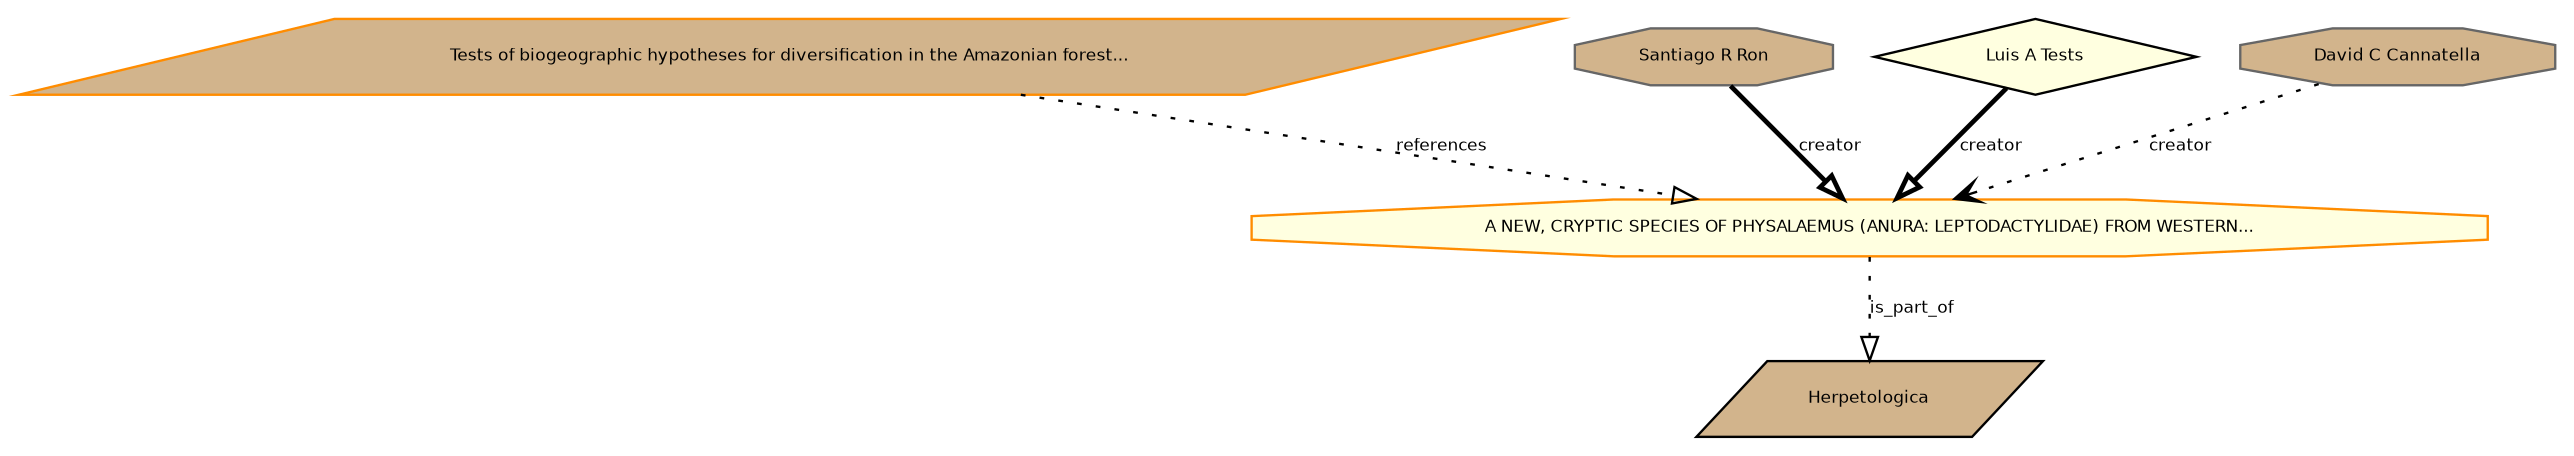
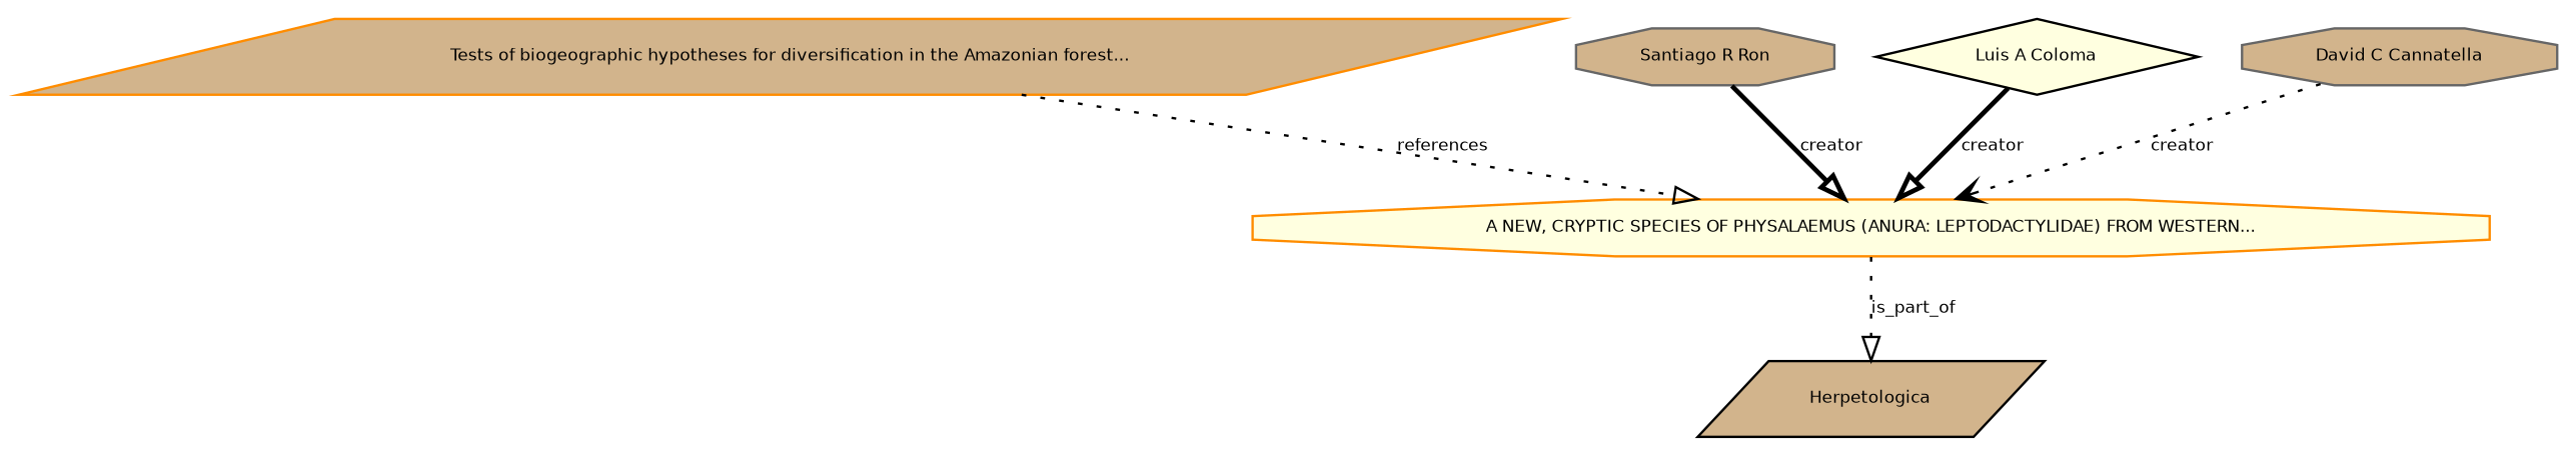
  digraph {
    node [color=darkorange fillcolor=tan fontname=Helvetica fontsize=7 shape=octagon style=filled]
    edge [arrowhead=onormal fontname=Helvetica fontsize=7 style=dotted]
    n1 [fillcolor=lightyellow height=0.27433100247 label="A NEW, CRYPTIC SPECIES OF PHYSALAEMUS (ANURA: LEPTODACTYLIDAE) FROM WESTERN..." width=0.27433100247]
    n2 [color=black height=0.27433100247 label=Herpetologica shape=parallelogram width=0.27433100247]
    n3 [height=0.27433100247 label="Tests of biogeographic hypotheses for diversification in the Amazonian forest..." shape=parallelogram width=0.27433100247]
    n4 [color=gray40 height=0.27433100247 label="Santiago R Ron" width=0.27433100247]
-   n5 [color=black fillcolor=lightyellow height=0.27433100247 label="Luis A Tests" shape=diamond width=0.27433100247]
+   n5 [color=black fillcolor=lightyellow height=0.27433100247 label="Luis A Coloma" shape=diamond width=0.27433100247]
    n6 [color=gray40 height=0.27433100247 label="David C Cannatella" width=0.27433100247]
    n1 -> n2 [label=is_part_of]
    n3 -> n1 [label=references]
    n4 -> n1 [label=creator style=bold]
    n5 -> n1 [label=creator style=bold]
    n6 -> n1 [arrowhead=vee label=creator]
  }
